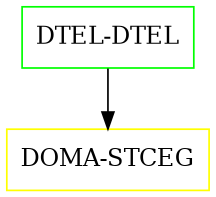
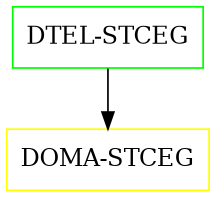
  digraph {
    node [shape=box]
-   "DTEL-STCEG" [color=green label="DTEL-DTEL"]
+   "DTEL-STCEG" [color=green]
    "DOMA-STCEG" [color=yellow]
    "DTEL-STCEG" -> "DOMA-STCEG"
  }
